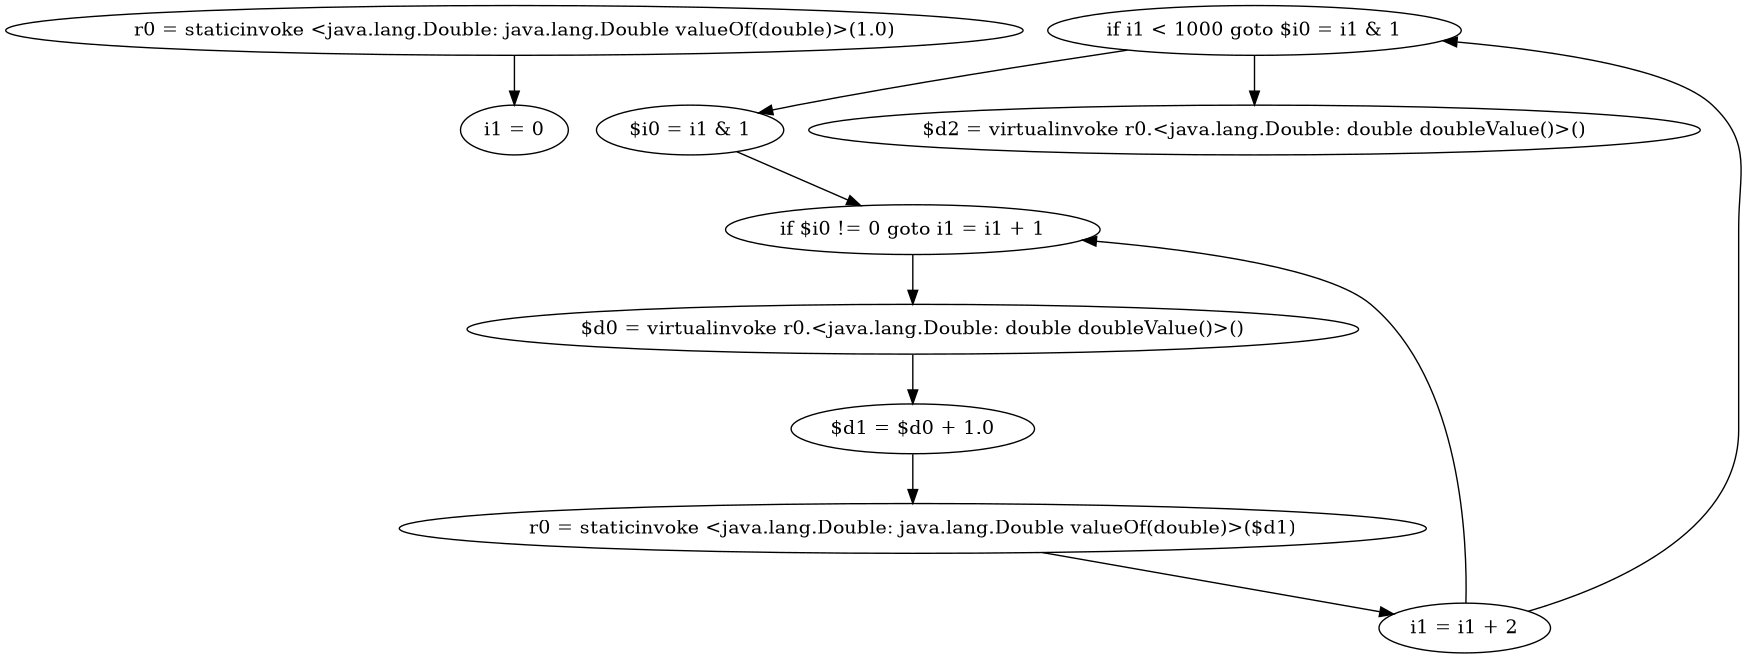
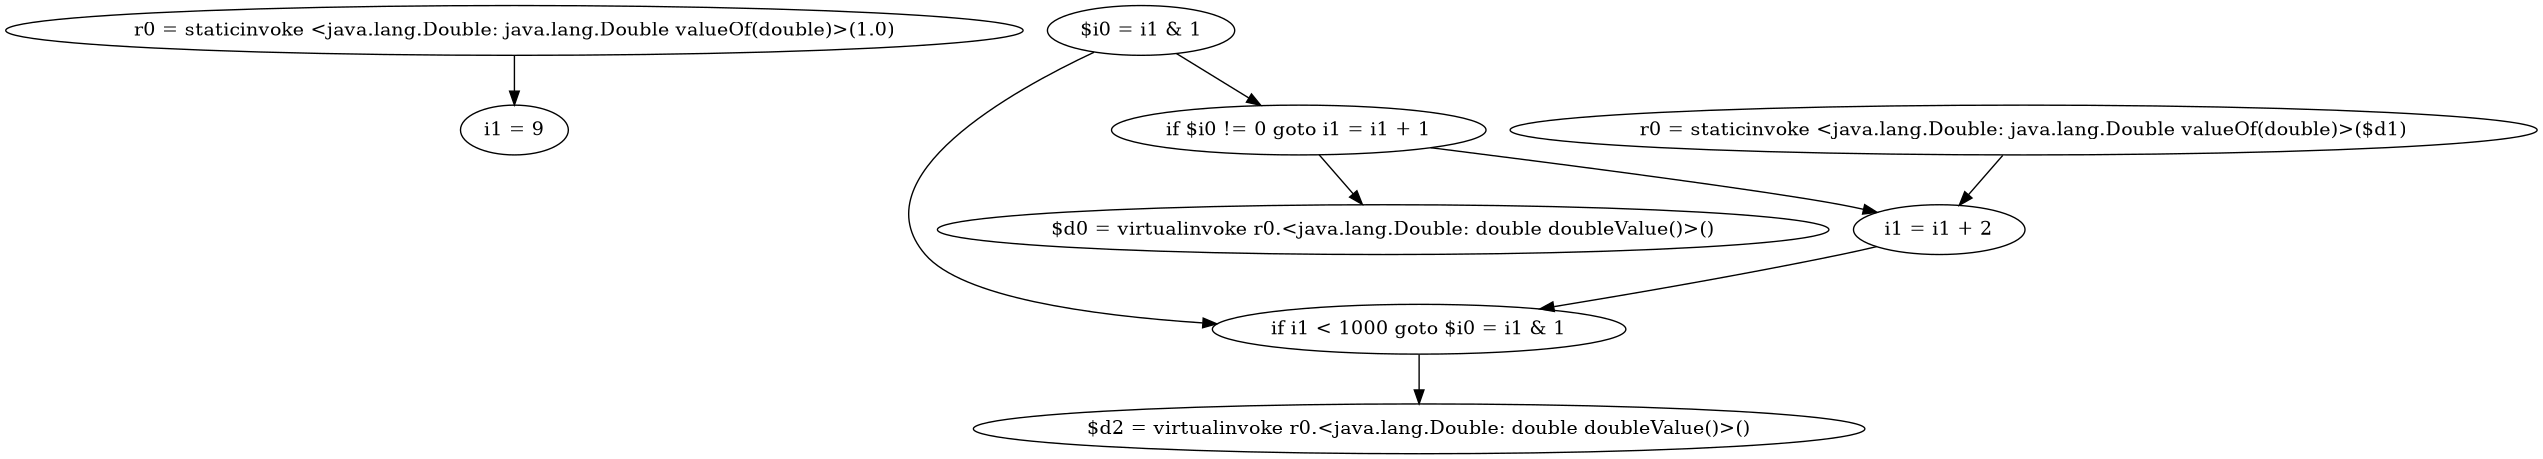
  digraph {
    "r0 = staticinvoke <java.lang.Double: java.lang.Double valueOf(double)>(1.0)"
-   "i1 = 0"
+   "i1 = 0" [label="i1 = 9"]
    "if i1 < 1000 goto $i0 = i1 & 1"
    "$i0 = i1 & 1"
    "$d2 = virtualinvoke r0.<java.lang.Double: double doubleValue()>()"
    "if $i0 != 0 goto i1 = i1 + 1"
    "$d0 = virtualinvoke r0.<java.lang.Double: double doubleValue()>()"
    n8 [label="i1 = i1 + 2"]
-   "$d1 = $d0 + 1.0"
    "r0 = staticinvoke <java.lang.Double: java.lang.Double valueOf(double)>($d1)"
    "r0 = staticinvoke <java.lang.Double: java.lang.Double valueOf(double)>(1.0)" -> "i1 = 0"
-   "if i1 < 1000 goto $i0 = i1 & 1" -> "$i0 = i1 & 1"
+   "$i0 = i1 & 1" -> "if i1 < 1000 goto $i0 = i1 & 1"
    "if i1 < 1000 goto $i0 = i1 & 1" -> "$d2 = virtualinvoke r0.<java.lang.Double: double doubleValue()>()"
    "$i0 = i1 & 1" -> "if $i0 != 0 goto i1 = i1 + 1"
    "if $i0 != 0 goto i1 = i1 + 1" -> "$d0 = virtualinvoke r0.<java.lang.Double: double doubleValue()>()"
-   n8 -> "if $i0 != 0 goto i1 = i1 + 1"
-   "$d0 = virtualinvoke r0.<java.lang.Double: double doubleValue()>()" -> "$d1 = $d0 + 1.0"
+   "if $i0 != 0 goto i1 = i1 + 1" -> n8
    n8 -> "if i1 < 1000 goto $i0 = i1 & 1"
-   "$d1 = $d0 + 1.0" -> "r0 = staticinvoke <java.lang.Double: java.lang.Double valueOf(double)>($d1)"
    "r0 = staticinvoke <java.lang.Double: java.lang.Double valueOf(double)>($d1)" -> n8
  }
